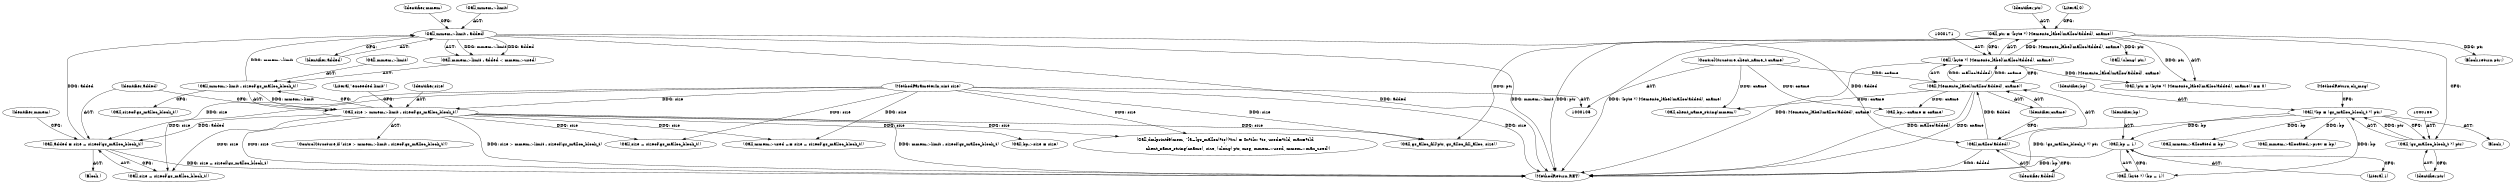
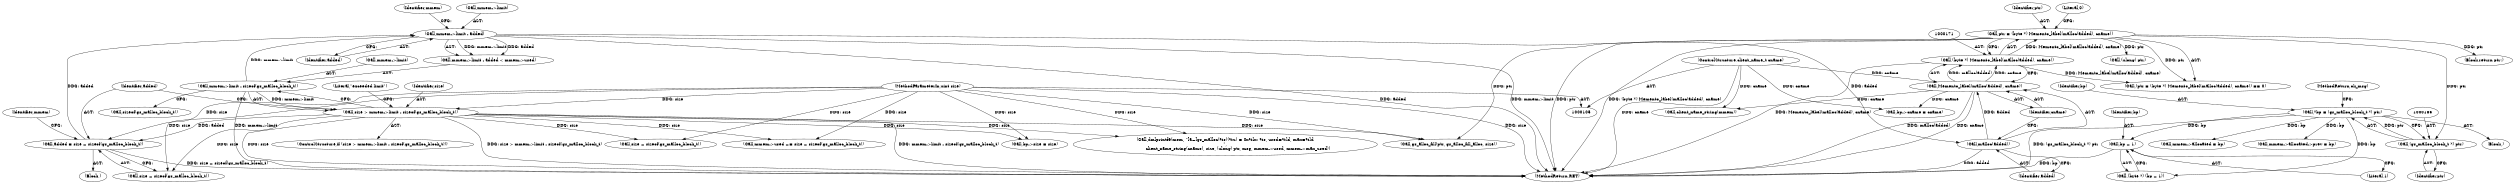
  digraph {
    n1 [label="(Call,bp + 1)"]
    n2 [label="(Call,(byte *) (bp + 1))"]
    n3 [label="(MethodReturn,RET)"]
    n4 [label="(Literal,1)"]
    n5 [label="(Call,*bp = (gs_malloc_block_t *) ptr)"]
    n6 [label="(Call,(gs_malloc_block_t *) ptr)"]
    n7 [label="(Block,)"]
    n8 [label="(Call,mmem->allocated = bp)"]
    n9 [label="(Call,mmem->allocated->prev = bp)"]
    n10 [label="(Identifier,ptr)"]
    n11 [label="(Call,ptr = (byte *) Memento_label(malloc(added), cname))"]
    n12 [label="(Call,(byte *) Memento_label(malloc(added), cname))"]
    n13 [label="(Call,(ulong) ptr)"]
    n14 [label="(Call,gs_alloc_fill(ptr, gs_alloc_fill_alloc, size))"]
    n15 [label="(Call,(ptr = (byte *) Memento_label(malloc(added), cname)) == 0)"]
    n16 [label="(Block,return ptr;)"]
    n17 [label="(Call,Memento_label(malloc(added), cname))"]
    n18 [label="(Identifier,cname)"]
    n19 [label="(Call,bp->cname = cname)"]
    n20 [label="(Call,client_name_string(mmem))"]
    n21 [label="(Call,malloc(added))"]
    n22 [label="(Identifier,added)"]
    n23 [label="(Call,mmem->limit - added)"]
    n24 [label="(Call,mmem->limit - added < mmem->used)"]
    n25 [label="(Identifier,added)"]
    n26 [label="(Call,mmem->limit - sizeof(gs_malloc_block_t))"]
    n27 [label="(Call,size > mmem->limit - sizeof(gs_malloc_block_t))"]
    n28 [label="(Call,sizeof(gs_malloc_block_t))"]
    n29 [label="(Call,added = size + sizeof(gs_malloc_block_t))"]
    n30 [label="(Call,size + sizeof(gs_malloc_block_t))"]
    n31 [label="(ControlStructure,if (size > mmem->limit - sizeof(gs_malloc_block_t)))"]
    n32 [label="(Call,size + sizeof(gs_malloc_block_t))"]
    n33 [label="(Call,mmem->used += size + sizeof(gs_malloc_block_t))"]
    n34 [label="(Call,bp->size = size)"]
    n35 [label="(Call,dmlprintf6(mem, \"[a+]gs_malloc(%s)(%u) = 0x%lx: %s, used=%ld, max=%ld\n\",\n                   client_name_string(cname), size, (ulong) ptr, msg, mmem->used, mmem->max_used))"]
    n36 [label="(Block,)"]
    n37 [label="(MethodParameterIn,uint size)"]
    1000105
    n39 [label="(ControlStructure,client_name_t cname)"]
    n40 [label="(MethodReturn,ok_msg)"]
    n41 [label="(Identifier,bp)"]
    n42 [label="(Identifier,mmem)"]
    n43 [label="(Literal,\"exceeded limit\")"]
    n44 [label="(Identifier,bp)"]
    n45 [label="(Identifier,ptr)"]
    n46 [label="(Identifier,added)"]
    n47 [label="(Identifier,size)"]
    n48 [label="(Literal,0)"]
    n49 [label="(Identifier,mmem)"]
    n50 [label="(Call,mmem->limit)"]
    n51 [label="(Call,mmem->limit)"]
    1000185
    1000171
    n1 -> n2 [label="AST: "]
    n1 -> n3 [label="DDG: bp"]
    n1 -> n4 [label="CFG: "]
    n2 -> n1 [label="CFG: "]
    n4 -> n1 [label="AST: "]
    n5 -> n1 [label="DDG: bp"]
    n5 -> n2 [label="DDG: bp"]
    n5 -> n3 [label="DDG: (gs_malloc_block_t *) ptr"]
    n5 -> n6 [label="CFG: "]
    n5 -> n7 [label="AST: "]
    n5 -> n8 [label="DDG: bp"]
    n5 -> n9 [label="DDG: bp"]
    n6 -> n5 [label="AST: "]
    n6 -> n5 [label="DDG: ptr"]
    n6 -> n10 [label="CFG: "]
    n10 -> n6 [label="AST: "]
    n11 -> n3 [label="DDG: ptr"]
    n11 -> n3 [label="DDG: (byte *) Memento_label(malloc(added), cname)"]
-   n11 -> n6 [label="CFG: "]
+   n11 -> n6 [label="DDG: ptr"]
    n11 -> n12 [label="CFG: "]
    n11 -> n13 [label="DDG: ptr"]
    n11 -> n14 [label="DDG: ptr"]
    n11 -> n15 [label="AST: "]
    n11 -> n15 [label="DDG: ptr"]
    n11 -> n16 [label="DDG: ptr"]
    n12 -> n3 [label="DDG: Memento_label(malloc(added), cname)"]
    n12 -> n11 [label="AST: "]
    n12 -> n11 [label="DDG: Memento_label(malloc(added), cname)"]
    n12 -> n15 [label="DDG: Memento_label(malloc(added), cname)"]
    n12 -> n17 [label="CFG: "]
    n17 -> n3 [label="DDG: malloc(added)"]
    n17 -> n3 [label="DDG: cname"]
    n17 -> n12 [label="AST: "]
    n17 -> n12 [label="DDG: malloc(added)"]
    n17 -> n12 [label="DDG: cname"]
    n17 -> n18 [label="AST: "]
    n17 -> n19 [label="DDG: cname"]
    n17 -> n20 [label="DDG: cname"]
    n18 -> n17 [label="AST: "]
    n18 -> n21 [label="CFG: "]
    n21 -> n3 [label="DDG: added"]
    n21 -> n17 [label="AST: "]
    n21 -> n17 [label="DDG: added"]
    n21 -> n22 [label="CFG: "]
    n22 -> n21 [label="AST: "]
    n23 -> n3 [label="DDG: added"]
    n23 -> n3 [label="DDG: mmem->limit"]
    n23 -> n21 [label="DDG: added"]
    n23 -> n24 [label="AST: "]
    n23 -> n24 [label="DDG: mmem->limit"]
    n23 -> n24 [label="DDG: added"]
    n23 -> n25 [label="CFG: "]
    n24 -> n26 [label="AST: "]
    n25 -> n23 [label="AST: "]
+   n26 -> n3 [label="DDG: mmem->limit"]
    n26 -> n23 [label="DDG: mmem->limit"]
    n26 -> n27 [label="AST: "]
    n26 -> n27 [label="DDG: mmem->limit"]
    n26 -> n28 [label="CFG: "]
    n27 -> n3 [label="DDG: size"]
    n27 -> n3 [label="DDG: size > mmem->limit - sizeof(gs_malloc_block_t)"]
    n27 -> n3 [label="DDG: mmem->limit - sizeof(gs_malloc_block_t)"]
    n27 -> n14 [label="DDG: size"]
    n27 -> n26 [label="CFG: "]
    n27 -> n29 [label="DDG: added"]
    n27 -> n30 [label="DDG: size"]
    n27 -> n31 [label="AST: "]
    n27 -> n32 [label="DDG: size"]
    n27 -> n33 [label="DDG: size"]
    n27 -> n34 [label="DDG: size"]
    n27 -> n35 [label="DDG: size"]
    n29 -> n3 [label="DDG: size + sizeof(gs_malloc_block_t)"]
    n29 -> n23 [label="DDG: added"]
    n29 -> n30 [label="CFG: "]
    n29 -> n36 [label="AST: "]
    n30 -> n29 [label="AST: "]
    n37 -> n3 [label="DDG: size"]
    n37 -> n14 [label="DDG: size"]
    n37 -> n27 [label="DDG: size"]
    n37 -> n29 [label="DDG: size"]
    n37 -> n30 [label="DDG: size"]
    n37 -> n32 [label="DDG: size"]
    n37 -> n33 [label="DDG: size"]
+   n37 -> n34 [label="DDG: size"]
    n37 -> n35 [label="DDG: size"]
    n37 -> 1000105 [label="AST: "]
+   n39 -> n3 [label="DDG: cname"]
    n39 -> n17 [label="DDG: cname"]
    n39 -> n19 [label="DDG: cname"]
    n39 -> n20 [label="DDG: cname"]
    n39 -> 1000105 [label="AST: "]
    n40 -> n5 [label="CFG: "]
    n41 -> n1 [label="AST: "]
    n42 -> n23 [label="CFG: "]
    n43 -> n27 [label="CFG: "]
    n44 -> n5 [label="AST: "]
    n45 -> n11 [label="AST: "]
    n46 -> n27 [label="CFG: "]
    n46 -> n29 [label="AST: "]
    n47 -> n27 [label="AST: "]
    n48 -> n11 [label="CFG: "]
    n49 -> n29 [label="CFG: "]
    n50 -> n23 [label="AST: "]
    n51 -> n26 [label="AST: "]
    1000185 -> n6 [label="AST: "]
    1000171 -> n12 [label="AST: "]
  }
